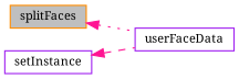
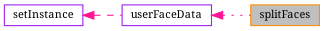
  digraph {
    fontname="Noto Serif"
    rankdir=LR
    node [color=purple fontname="Noto Serif" fontsize=10 shape=record]
    edge [color=deeppink dir=back fontname="Noto Serif" fontsize=10 labelfontname=Helvetica labelfontsize=10]
    n1 [color=darkorange fillcolor=grey75 fontcolor=black height=0.2 label=splitFaces style=filled width=0.4]
    n2 [height=0.2 label=userFaceData width=0.4]
    n3 [height=0.2 label=setInstance width=0.4]
-   n1 -> n2 [style=dotted]
+   n2 -> n1 [style=dotted]
    n3 -> n2 [style=dashed]
  }
